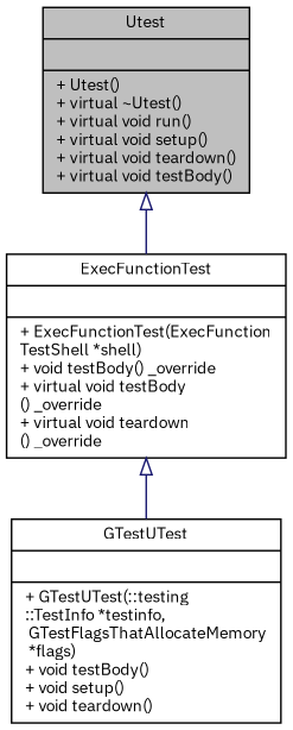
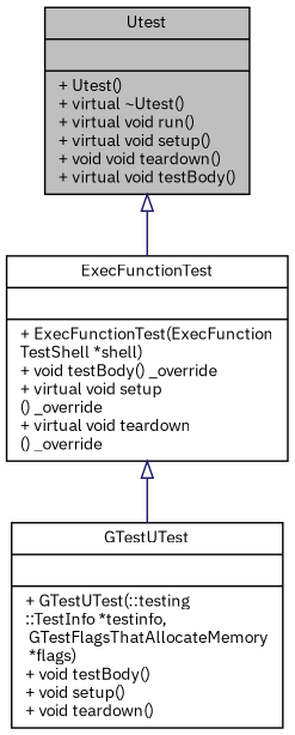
  digraph {
    fontname="IBM Plex Sans"
    node [color=black fillcolor=white fontname="IBM Plex Sans" fontsize=10 shape=record style=filled]
    edge [arrowtail=onormal color=midnightblue dir=back fontname="IBM Plex Sans" fontsize=10 labelfontname=Helvetica labelfontsize=10 style=solid]
-   n1 [fillcolor=grey75 fontcolor=black height=0.2 label="{Utest\n||+  Utest()\l+ virtual ~Utest()\l+ virtual void run()\l+ virtual void setup()\l+ virtual void teardown()\l+ virtual void testBody()\l}" width=0.4]
-   n2 [height=0.2 label="{ExecFunctionTest\n||+  ExecFunctionTest(ExecFunction\lTestShell *shell)\l+ void testBody() _override\l+ virtual void testBody\l() _override\l+ virtual void teardown\l() _override\l}" width=0.4]
+   n1 [fillcolor=grey75 fontcolor=black height=0.2 label="{Utest\n||+  Utest()\l+ virtual ~Utest()\l+ virtual void run()\l+ virtual void setup()\l+ void void teardown()\l+ virtual void testBody()\l}" width=0.4]
+   n2 [height=0.2 label="{ExecFunctionTest\n||+  ExecFunctionTest(ExecFunction\lTestShell *shell)\l+ void testBody() _override\l+ virtual void setup\l() _override\l+ virtual void teardown\l() _override\l}" width=0.4]
    n3 [height=0.2 label="{GTestUTest\n||+  GTestUTest(::testing\l::TestInfo *testinfo,\l GTestFlagsThatAllocateMemory\l *flags)\l+ void testBody()\l+ void setup()\l+ void teardown()\l}" width=0.4]
    n1 -> n2
    n2 -> n3
  }
